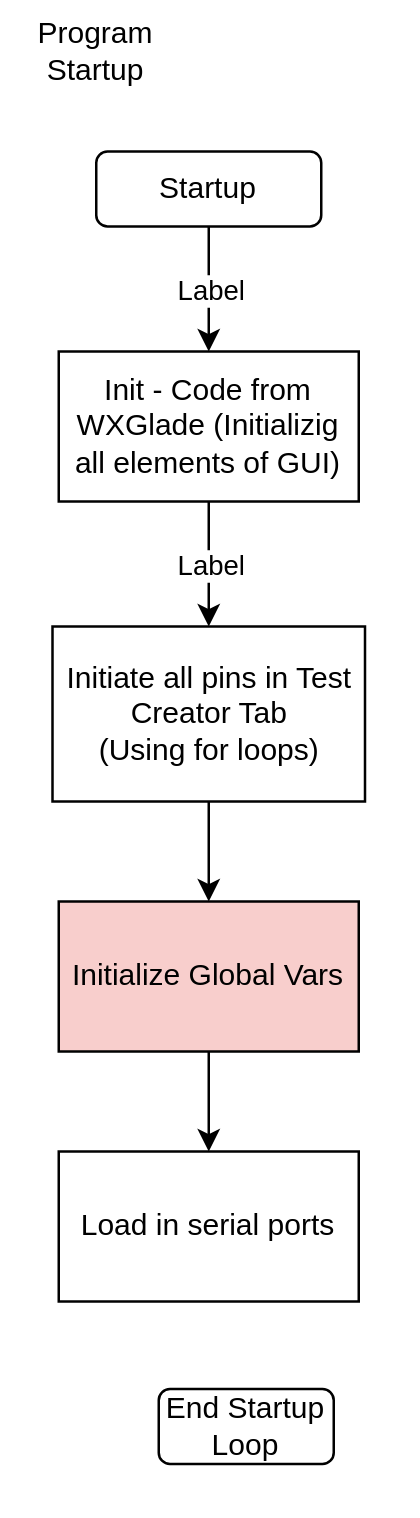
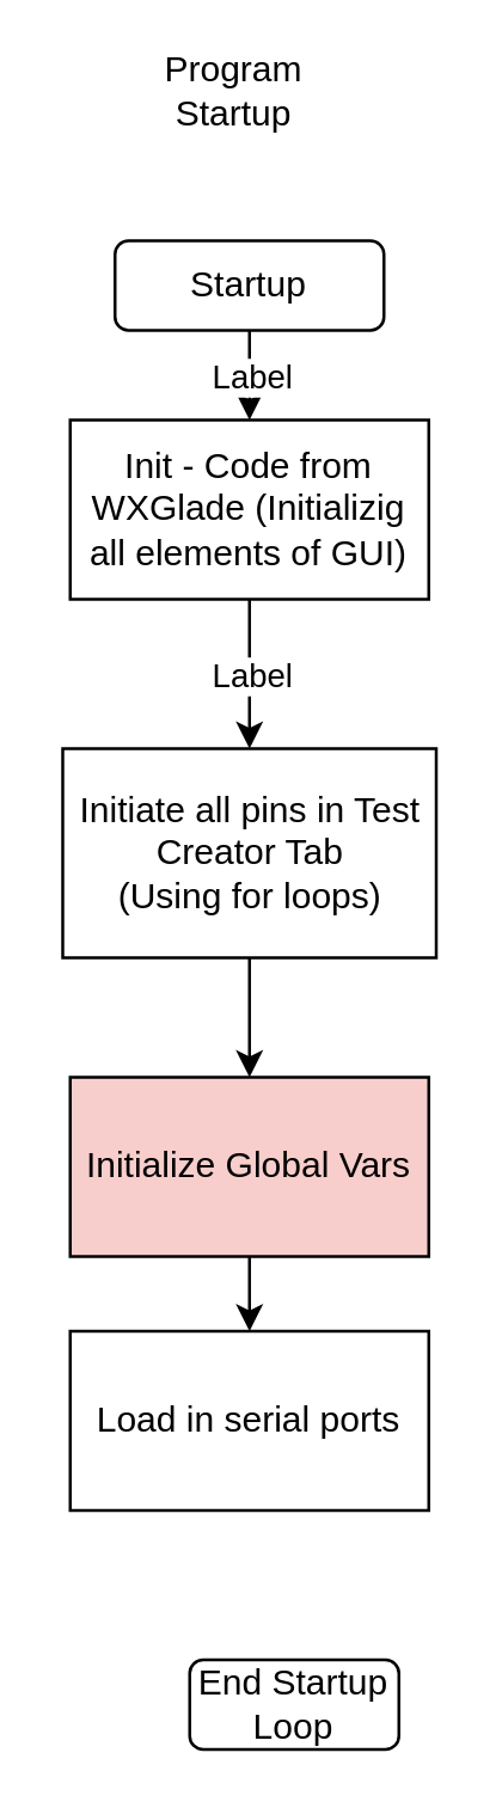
  <mxCell id="0" />
  <mxCell id="1" parent="0" />
- <mxCell id="2" value="Program Startup" style="text;html=1;strokeColor=none;fillColor=none;align=center;verticalAlign=middle;whiteSpace=wrap;rounded=0;" vertex="1" parent="1"><mxGeometry x="18" y="10" width="40" height="20" as="geometry" /></mxCell>
+ <mxCell id="2" value="Program Startup" style="text;html=1;strokeColor=none;fillColor=none;align=center;verticalAlign=middle;whiteSpace=wrap;rounded=0;" vertex="1" parent="1"><mxGeometry x="58" y="20" width="40" height="20" as="geometry" /></mxCell>
  <mxCell id="3" value="Init - Code from WXGlade (Initializig all elements of GUI)" style="rounded=0;whiteSpace=wrap;html=1;" vertex="1" parent="1"><mxGeometry x="23" y="140" width="120" height="60" as="geometry" /></mxCell>
- <mxCell id="4" value="Startup" style="rounded=1;whiteSpace=wrap;html=1;" vertex="1" parent="1"><mxGeometry x="38" y="60" width="90" height="30" as="geometry" /></mxCell>
+ <mxCell id="4" value="Startup" style="rounded=1;whiteSpace=wrap;html=1;" vertex="1" parent="1"><mxGeometry x="38" y="80" width="90" height="30" as="geometry" /></mxCell>
  <mxCell id="5" value="" style="endArrow=classic;html=1;exitX=0.5;exitY=1;exitDx=0;exitDy=0;entryX=0.5;entryY=0;entryDx=0;entryDy=0;" edge="1" parent="1" source="4" target="3"><mxGeometry relative="1" as="geometry"><mxPoint x="298" y="340" as="sourcePoint" /><mxPoint x="398" y="340" as="targetPoint" /></mxGeometry></mxCell>
  <mxCell id="6" value="Label" style="edgeLabel;resizable=0;html=1;align=center;verticalAlign=middle;" connectable="0" vertex="1" parent="5"><mxGeometry relative="1" as="geometry" /></mxCell>
  <mxCell id="7" value="Initiate all pins in Test Creator Tab&lt;br&gt;(Using for loops)" style="rounded=0;whiteSpace=wrap;html=1;" vertex="1" parent="1"><mxGeometry x="20.5" y="250" width="125" height="70" as="geometry" /></mxCell>
  <mxCell id="8" value="" style="endArrow=classic;html=1;exitX=0.5;exitY=1;exitDx=0;exitDy=0;entryX=0.5;entryY=0;entryDx=0;entryDy=0;" edge="1" parent="1" source="3" target="7"><mxGeometry relative="1" as="geometry"><mxPoint x="93" y="100" as="sourcePoint" /><mxPoint x="93" y="210" as="targetPoint" /><Array as="points" /></mxGeometry></mxCell>
  <mxCell id="9" value="Label" style="edgeLabel;resizable=0;html=1;align=center;verticalAlign=middle;" connectable="0" vertex="1" parent="8"><mxGeometry relative="1" as="geometry" /></mxCell>
  <mxCell id="10" value="Initialize Global Vars" style="rounded=0;whiteSpace=wrap;html=1;fillColor=#f8cecc;" vertex="1" parent="1"><mxGeometry x="23" y="360" width="120" height="60" as="geometry" /></mxCell>
  <mxCell id="11" value="" style="endArrow=classic;html=1;exitX=0.5;exitY=1;exitDx=0;exitDy=0;entryX=0.5;entryY=0;entryDx=0;entryDy=0;" edge="1" parent="1" source="7" target="10"><mxGeometry width="50" height="50" relative="1" as="geometry"><mxPoint x="318" y="360" as="sourcePoint" /><mxPoint x="368" y="310" as="targetPoint" /></mxGeometry></mxCell>
- <mxCell id="12" value="Load in serial ports" style="rounded=0;whiteSpace=wrap;html=1;" vertex="1" parent="1"><mxGeometry x="23" y="460" width="120" height="60" as="geometry" /></mxCell>
+ <mxCell id="12" value="Load in serial ports" style="rounded=0;whiteSpace=wrap;html=1;" vertex="1" parent="1"><mxGeometry x="23" y="445" width="120" height="60" as="geometry" /></mxCell>
  <mxCell id="13" value="" style="endArrow=classic;html=1;entryX=0.5;entryY=0;entryDx=0;entryDy=0;exitX=0.5;exitY=1;exitDx=0;exitDy=0;" edge="1" parent="1" source="10" target="12"><mxGeometry width="50" height="50" relative="1" as="geometry"><mxPoint x="318" y="490" as="sourcePoint" /><mxPoint x="368" y="440" as="targetPoint" /></mxGeometry></mxCell>
  <mxCell id="14" value="End Startup Loop" style="rounded=1;whiteSpace=wrap;html=1;" vertex="1" parent="1"><mxGeometry x="63" y="555" width="70" height="30" as="geometry" /></mxCell>
